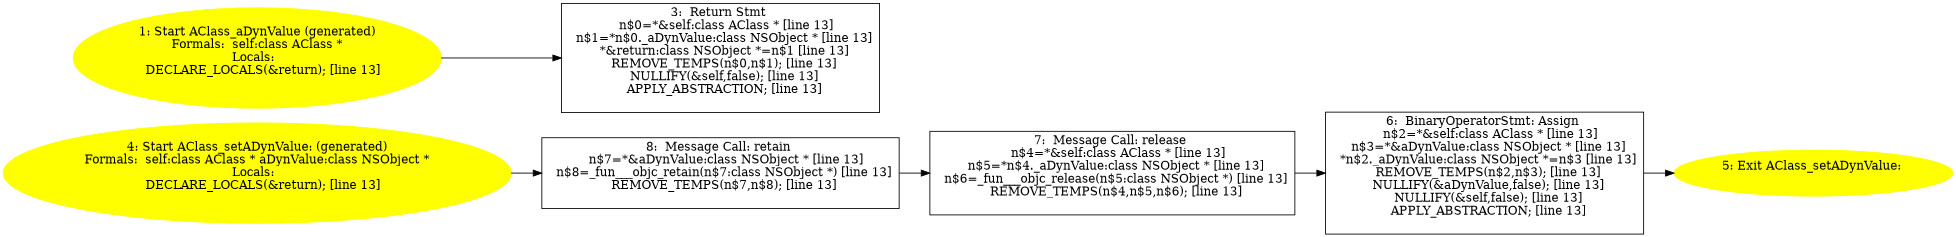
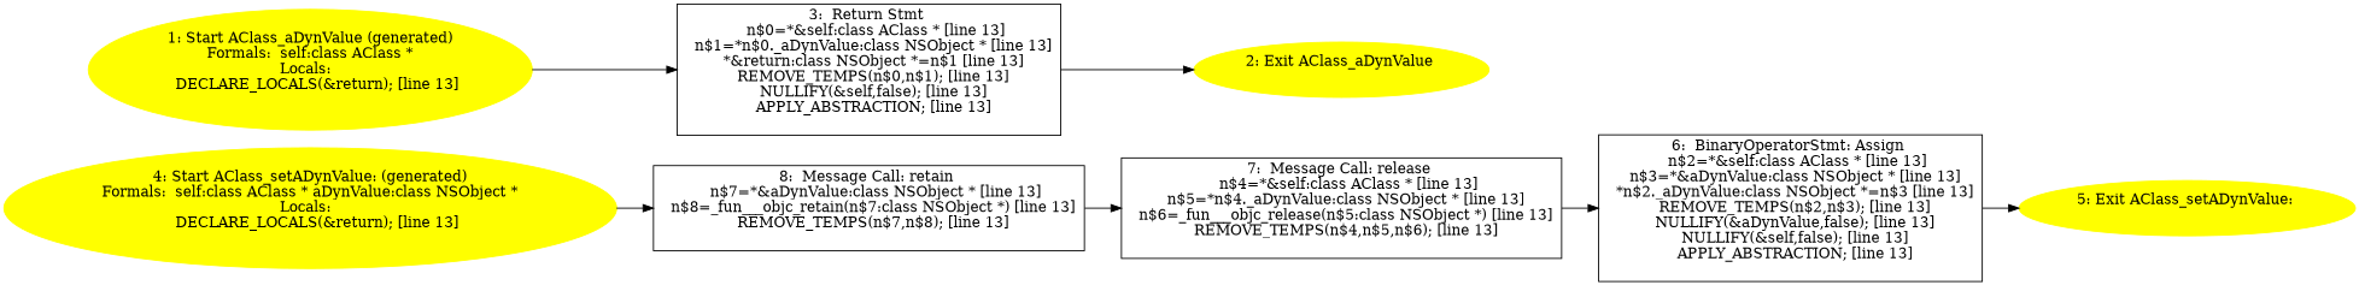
  digraph {
    rankdir=LR
    n1 [label="8:  Message Call: retain \n   n$7=*&aDynValue:class NSObject * [line 13]\n  n$8=_fun___objc_retain(n$7:class NSObject *) [line 13]\n  REMOVE_TEMPS(n$7,n$8); [line 13]\n " shape=box]
    n2 [label="7:  Message Call: release \n   n$4=*&self:class AClass * [line 13]\n  n$5=*n$4._aDynValue:class NSObject * [line 13]\n  n$6=_fun___objc_release(n$5:class NSObject *) [line 13]\n  REMOVE_TEMPS(n$4,n$5,n$6); [line 13]\n " shape=box]
    n3 [label="6:  BinaryOperatorStmt: Assign \n   n$2=*&self:class AClass * [line 13]\n  n$3=*&aDynValue:class NSObject * [line 13]\n  *n$2._aDynValue:class NSObject *=n$3 [line 13]\n  REMOVE_TEMPS(n$2,n$3); [line 13]\n  NULLIFY(&aDynValue,false); [line 13]\n  NULLIFY(&self,false); [line 13]\n  APPLY_ABSTRACTION; [line 13]\n " shape=box]
    n4 [color=yellow label="5: Exit AClass_setADynValue: \n  " style=filled]
    n5 [color=yellow label="4: Start AClass_setADynValue: (generated)\nFormals:  self:class AClass * aDynValue:class NSObject *\nLocals:  \n   DECLARE_LOCALS(&return); [line 13]\n " style=filled]
    n6 [label="3:  Return Stmt \n   n$0=*&self:class AClass * [line 13]\n  n$1=*n$0._aDynValue:class NSObject * [line 13]\n  *&return:class NSObject *=n$1 [line 13]\n  REMOVE_TEMPS(n$0,n$1); [line 13]\n  NULLIFY(&self,false); [line 13]\n  APPLY_ABSTRACTION; [line 13]\n " shape=box]
+   n7 [color=yellow label="2: Exit AClass_aDynValue \n  " style=filled]
    n8 [color=yellow label="1: Start AClass_aDynValue (generated)\nFormals:  self:class AClass *\nLocals:  \n   DECLARE_LOCALS(&return); [line 13]\n " style=filled]
    n1 -> n2
    n2 -> n3
    n3 -> n4
    n5 -> n1
+   n6 -> n7
    n8 -> n6
  }
